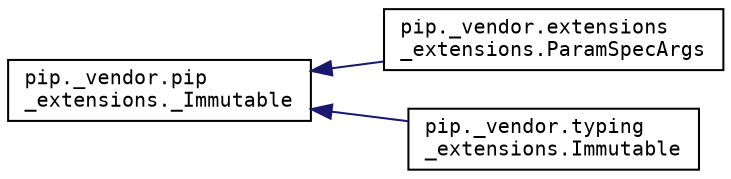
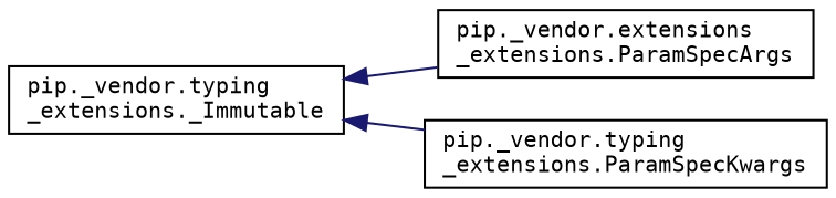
  digraph {
    fontname="DejaVu Sans Mono"
    rankdir=LR
    node [color=black fillcolor=white fontname="DejaVu Sans Mono" fontsize=10 shape=record style=filled]
    edge [color=midnightblue dir=back fontname="DejaVu Sans Mono" fontsize=10 labelfontname=Helvetica labelfontsize=10 style=solid]
-   n1 [height=0.2 label="pip._vendor.pip\l_extensions._Immutable" width=0.4]
+   n1 [height=0.2 label="pip._vendor.typing\l_extensions._Immutable" width=0.4]
    n2 [height=0.2 label="pip._vendor.extensions\l_extensions.ParamSpecArgs" width=0.4]
-   n3 [height=0.2 label="pip._vendor.typing\l_extensions.Immutable" width=0.4]
+   n3 [height=0.2 label="pip._vendor.typing\l_extensions.ParamSpecKwargs" width=0.4]
    n1 -> n2
    n1 -> n3
  }
